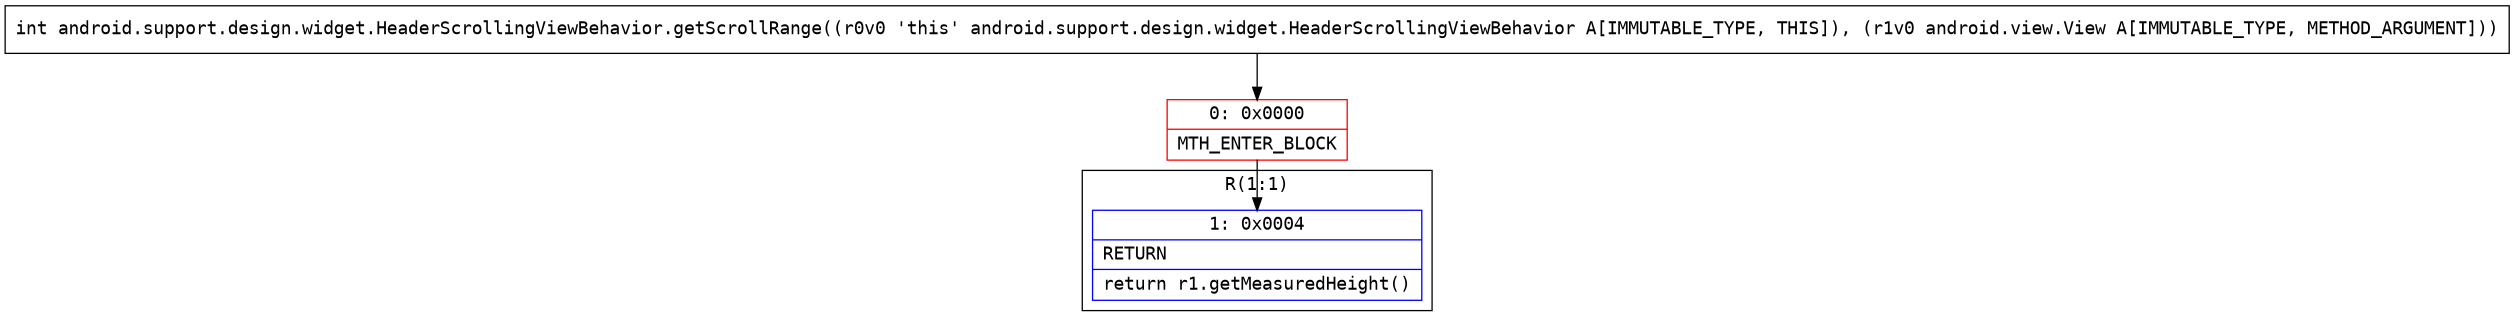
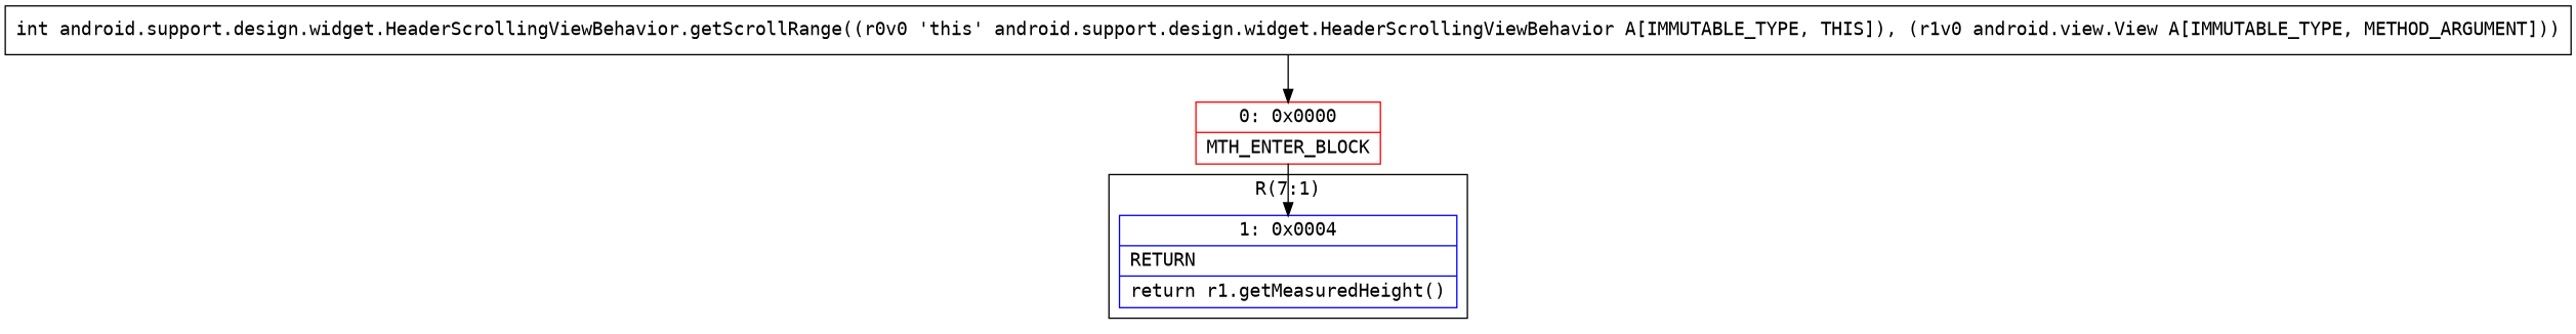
  digraph {
    fontname="DejaVu Sans Mono"
    node [shape=record fontname="DejaVu Sans Mono"]
    edge [fontname="DejaVu Sans Mono"]
    n1 [color=blue label="{1\:\ 0x0004|RETURN\l|return r1.getMeasuredHeight()\l}"]
    n2 [color=red label="{0\:\ 0x0000|MTH_ENTER_BLOCK\l}"]
    n3 [label="{int android.support.design.widget.HeaderScrollingViewBehavior.getScrollRange((r0v0 'this' android.support.design.widget.HeaderScrollingViewBehavior A[IMMUTABLE_TYPE, THIS]), (r1v0 android.view.View A[IMMUTABLE_TYPE, METHOD_ARGUMENT])) }"]
    subgraph cluster_1 {
-     label="R(1:1)"
+     label="R(7:1)"
      n1
    }
    n2 -> n1
    n3 -> n2
  }
